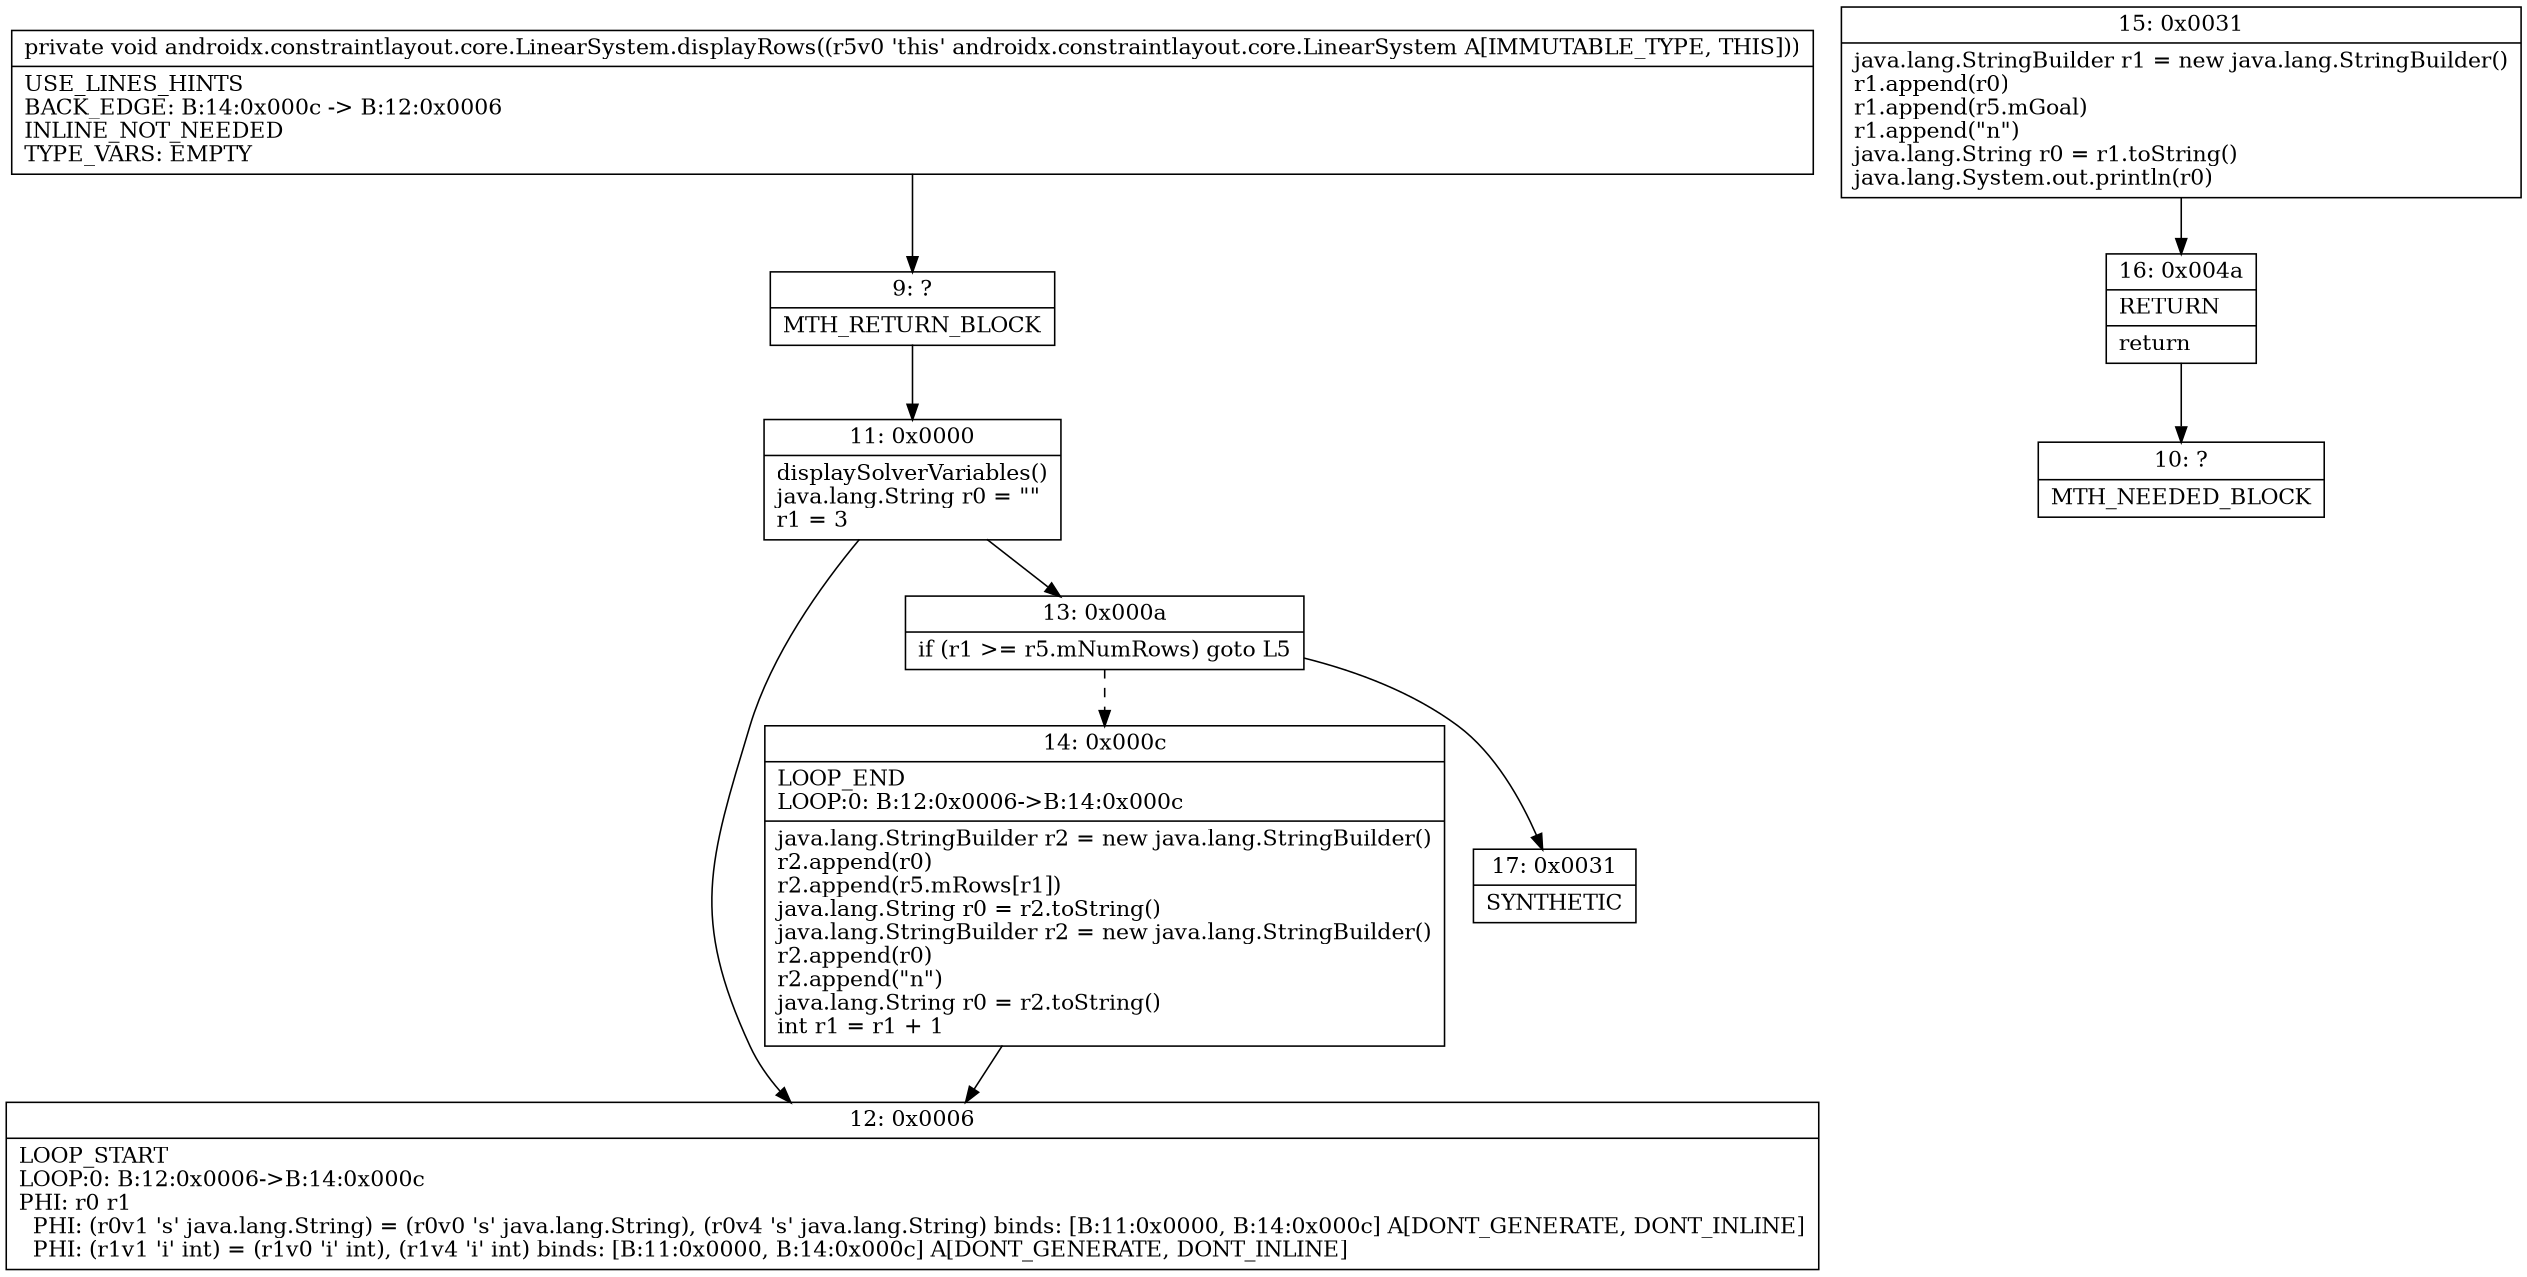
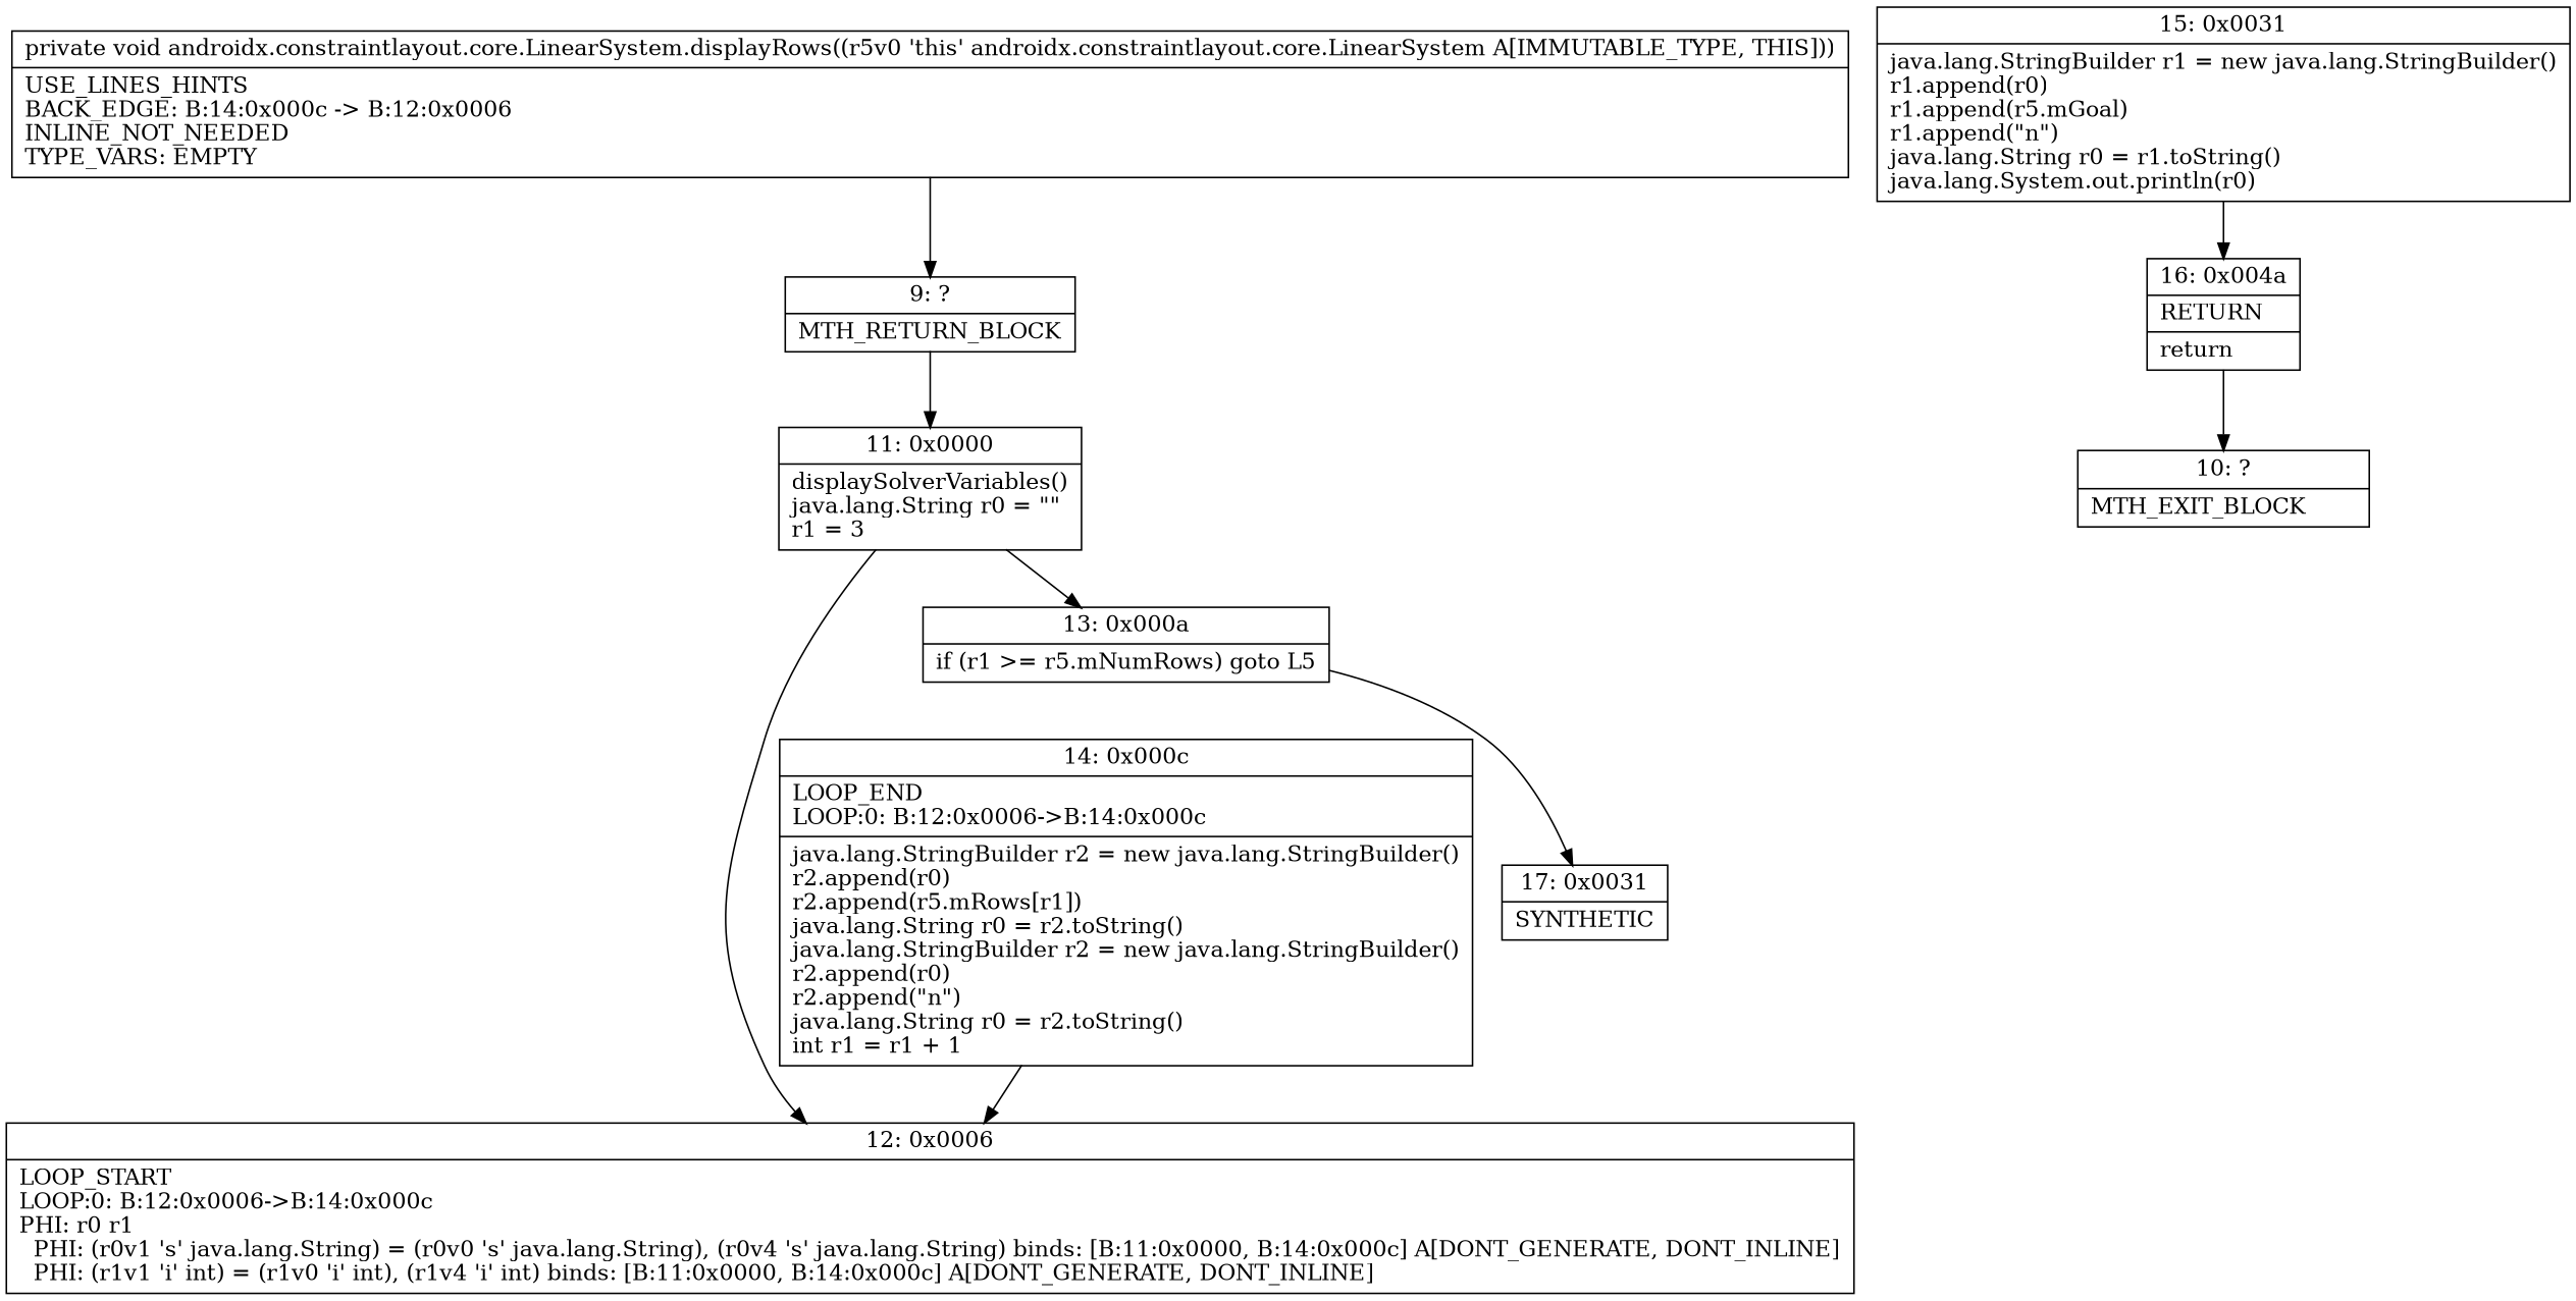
  digraph {
    node [shape=record]
    n1 [label="{9\:\ ?|MTH_RETURN_BLOCK\l}"]
    n2 [label="{11\:\ 0x0000|displaySolverVariables()\ljava.lang.String r0 = \"\"\lr1 = 3\l}"]
    n3 [label="{12\:\ 0x0006|LOOP_START\lLOOP:0: B:12:0x0006\-\>B:14:0x000c\lPHI: r0 r1 \l  PHI: (r0v1 's' java.lang.String) = (r0v0 's' java.lang.String), (r0v4 's' java.lang.String) binds: [B:11:0x0000, B:14:0x000c] A[DONT_GENERATE, DONT_INLINE]\l  PHI: (r1v1 'i' int) = (r1v0 'i' int), (r1v4 'i' int) binds: [B:11:0x0000, B:14:0x000c] A[DONT_GENERATE, DONT_INLINE]\l}"]
    n4 [label="{13\:\ 0x000a|if (r1 \>= r5.mNumRows) goto L5\l}"]
    n5 [label="{14\:\ 0x000c|LOOP_END\lLOOP:0: B:12:0x0006\-\>B:14:0x000c\l|java.lang.StringBuilder r2 = new java.lang.StringBuilder()\lr2.append(r0)\lr2.append(r5.mRows[r1])\ljava.lang.String r0 = r2.toString()\ljava.lang.StringBuilder r2 = new java.lang.StringBuilder()\lr2.append(r0)\lr2.append(\"n\")\ljava.lang.String r0 = r2.toString()\lint r1 = r1 + 1\l}"]
    n6 [label="{17\:\ 0x0031|SYNTHETIC\l}"]
    n7 [label="{15\:\ 0x0031|java.lang.StringBuilder r1 = new java.lang.StringBuilder()\lr1.append(r0)\lr1.append(r5.mGoal)\lr1.append(\"n\")\ljava.lang.String r0 = r1.toString()\ljava.lang.System.out.println(r0)\l}"]
    n8 [label="{16\:\ 0x004a|RETURN\l|return\l}"]
-   n9 [label="{10\:\ ?|MTH_NEEDED_BLOCK\l}"]
+   n9 [label="{10\:\ ?|MTH_EXIT_BLOCK\l}"]
    n10 [label="{private void androidx.constraintlayout.core.LinearSystem.displayRows((r5v0 'this' androidx.constraintlayout.core.LinearSystem A[IMMUTABLE_TYPE, THIS]))  | USE_LINES_HINTS\lBACK_EDGE: B:14:0x000c \-\> B:12:0x0006\lINLINE_NOT_NEEDED\lTYPE_VARS: EMPTY\l}"]
    n1 -> n2
    n2 -> n3
    n2 -> n4
-   n4 -> n5 [style=dashed]
    n4 -> n6
    n5 -> n3
    n7 -> n8
    n8 -> n9
    n10 -> n1
  }
